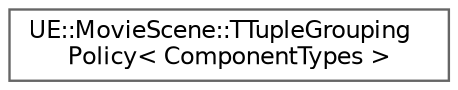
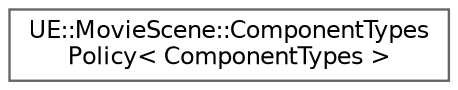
  digraph {
    rankdir=LR
-   n1 [color=grey40 fillcolor=white fontname=Helvetica fontsize=10 height=0.2 label="UE::MovieScene::TTupleGrouping\lPolicy\< ComponentTypes \>" shape=box style=filled width=0.4]
+   n1 [color=grey40 fillcolor=white fontname=Helvetica fontsize=10 height=0.2 label="UE::MovieScene::ComponentTypes\lPolicy\< ComponentTypes \>" shape=box style=filled width=0.4]
  }
